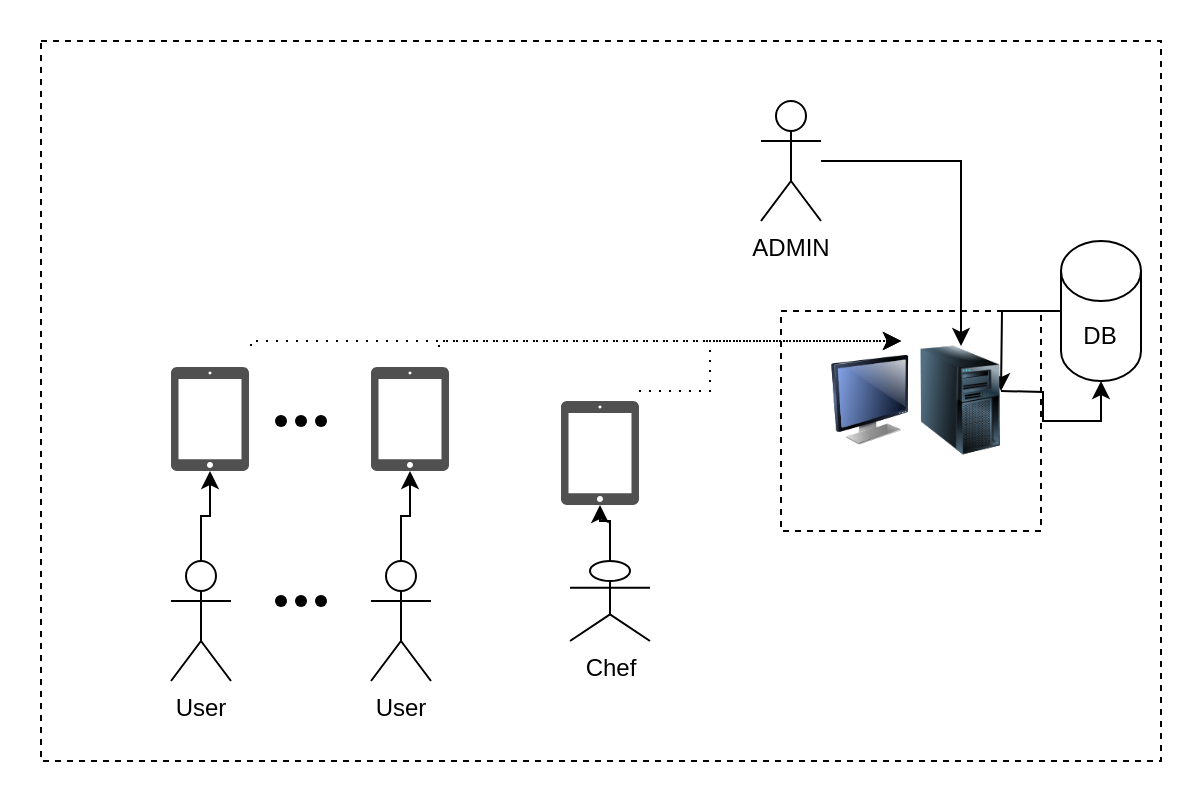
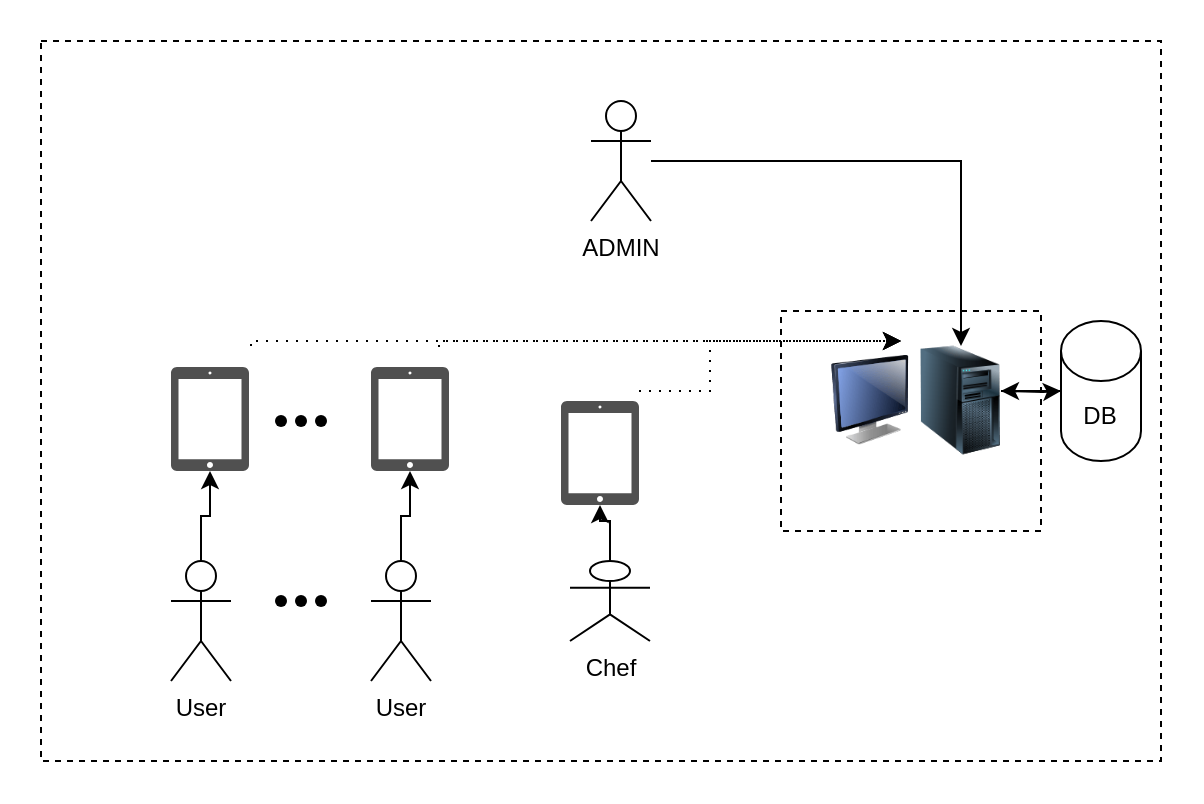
  <mxCell id="0" />
  <mxCell id="1" parent="0" />
  <mxCell id="2" value="" style="rounded=0;whiteSpace=wrap;html=1;dashed=1;" vertex="1" parent="1"><mxGeometry x="20" y="20" width="560" height="360" as="geometry" /></mxCell>
  <mxCell id="3" style="edgeStyle=orthogonalEdgeStyle;rounded=0;orthogonalLoop=1;jettySize=auto;html=1;entryX=1;entryY=0.5;entryDx=0;entryDy=0;" edge="1" parent="1" source="4"><mxGeometry relative="1" as="geometry"><mxPoint x="500" y="195" as="targetPoint" /></mxGeometry></mxCell>
- <mxCell id="4" value="DB" style="shape=cylinder3;whiteSpace=wrap;html=1;boundedLbl=1;backgroundOutline=1;size=15;" vertex="1" parent="1"><mxGeometry x="530" y="120" width="40" height="70" as="geometry" /></mxCell>
+ <mxCell id="4" value="DB" style="shape=cylinder3;whiteSpace=wrap;html=1;boundedLbl=1;backgroundOutline=1;size=15;" vertex="1" parent="1"><mxGeometry x="530" y="160" width="40" height="70" as="geometry" /></mxCell>
  <mxCell id="5" style="edgeStyle=orthogonalEdgeStyle;rounded=0;orthogonalLoop=1;jettySize=auto;html=1;" edge="1" parent="1" target="4"><mxGeometry relative="1" as="geometry"><mxPoint x="500" y="195" as="sourcePoint" /></mxGeometry></mxCell>
  <mxCell id="6" style="edgeStyle=orthogonalEdgeStyle;rounded=0;orthogonalLoop=1;jettySize=auto;html=1;" edge="1" parent="1" source="7" target="22"><mxGeometry relative="1" as="geometry"><mxPoint x="480" y="165" as="targetPoint" /></mxGeometry></mxCell>
- <mxCell id="7" value="ADMIN" style="shape=umlActor;verticalLabelPosition=bottom;verticalAlign=top;html=1;outlineConnect=0;" vertex="1" parent="1"><mxGeometry x="380" y="50" width="30" height="60" as="geometry" /></mxCell>
+ <mxCell id="7" value="ADMIN" style="shape=umlActor;verticalLabelPosition=bottom;verticalAlign=top;html=1;outlineConnect=0;" vertex="1" parent="1"><mxGeometry x="295" y="50" width="30" height="60" as="geometry" /></mxCell>
  <mxCell id="8" value="" style="shape=waypoint;sketch=0;fillStyle=solid;size=6;pointerEvents=1;points=[];fillColor=none;resizable=0;rotatable=0;perimeter=centerPerimeter;snapToPoint=1;" vertex="1" parent="1"><mxGeometry x="120" y="190" width="40" height="40" as="geometry" /></mxCell>
  <mxCell id="9" value="" style="shape=waypoint;sketch=0;fillStyle=solid;size=6;pointerEvents=1;points=[];fillColor=none;resizable=0;rotatable=0;perimeter=centerPerimeter;snapToPoint=1;" vertex="1" parent="1"><mxGeometry x="130" y="190" width="40" height="40" as="geometry" /></mxCell>
  <mxCell id="10" value="" style="shape=waypoint;sketch=0;fillStyle=solid;size=6;pointerEvents=1;points=[];fillColor=none;resizable=0;rotatable=0;perimeter=centerPerimeter;snapToPoint=1;" vertex="1" parent="1"><mxGeometry x="140" y="190" width="40" height="40" as="geometry" /></mxCell>
  <mxCell id="11" value="" style="shape=image;html=1;verticalAlign=top;verticalLabelPosition=bottom;labelBackgroundColor=#ffffff;imageAspect=0;aspect=fixed;image=https://cdn1.iconfinder.com/data/icons/travel-and-leisure-vol-1/512/16-128.png" vertex="1" parent="1"><mxGeometry x="450" y="165" width="10" height="10" as="geometry" /></mxCell>
  <mxCell id="12" style="edgeStyle=orthogonalEdgeStyle;rounded=0;orthogonalLoop=1;jettySize=auto;html=1;" edge="1" parent="1" source="13" target="24"><mxGeometry relative="1" as="geometry"><mxPoint x="100" y="250" as="targetPoint" /></mxGeometry></mxCell>
  <mxCell id="13" value="User" style="shape=umlActor;verticalLabelPosition=bottom;verticalAlign=top;html=1;outlineConnect=0;" vertex="1" parent="1"><mxGeometry x="85" y="280" width="30" height="60" as="geometry" /></mxCell>
  <mxCell id="14" style="edgeStyle=orthogonalEdgeStyle;rounded=0;orthogonalLoop=1;jettySize=auto;html=1;" edge="1" parent="1" source="15" target="29"><mxGeometry relative="1" as="geometry"><mxPoint x="200" y="250" as="targetPoint" /></mxGeometry></mxCell>
  <mxCell id="15" value="User" style="shape=umlActor;verticalLabelPosition=bottom;verticalAlign=top;html=1;outlineConnect=0;" vertex="1" parent="1"><mxGeometry x="185" y="280" width="30" height="60" as="geometry" /></mxCell>
  <mxCell id="16" value="" style="shape=waypoint;sketch=0;fillStyle=solid;size=6;pointerEvents=1;points=[];fillColor=none;resizable=0;rotatable=0;perimeter=centerPerimeter;snapToPoint=1;" vertex="1" parent="1"><mxGeometry x="120" y="280" width="40" height="40" as="geometry" /></mxCell>
  <mxCell id="17" value="" style="shape=waypoint;sketch=0;fillStyle=solid;size=6;pointerEvents=1;points=[];fillColor=none;resizable=0;rotatable=0;perimeter=centerPerimeter;snapToPoint=1;" vertex="1" parent="1"><mxGeometry x="130" y="280" width="40" height="40" as="geometry" /></mxCell>
  <mxCell id="18" value="" style="shape=waypoint;sketch=0;fillStyle=solid;size=6;pointerEvents=1;points=[];fillColor=none;resizable=0;rotatable=0;perimeter=centerPerimeter;snapToPoint=1;" vertex="1" parent="1"><mxGeometry x="140" y="280" width="40" height="40" as="geometry" /></mxCell>
  <mxCell id="19" style="edgeStyle=orthogonalEdgeStyle;rounded=0;orthogonalLoop=1;jettySize=auto;html=1;dashed=1;dashPattern=1 4;" edge="1" parent="1" source="30" target="11"><mxGeometry relative="1" as="geometry"><mxPoint x="230" y="165" as="sourcePoint" /><Array as="points"><mxPoint x="219" y="170" /></Array></mxGeometry></mxCell>
  <mxCell id="20" style="edgeStyle=orthogonalEdgeStyle;rounded=0;orthogonalLoop=1;jettySize=auto;html=1;entryX=0;entryY=0.5;entryDx=0;entryDy=0;dashed=1;dashPattern=1 4;" edge="1" parent="1" source="25" target="11"><mxGeometry relative="1" as="geometry"><Array as="points"><mxPoint x="125" y="170" /></Array></mxGeometry></mxCell>
  <mxCell id="21" value="" style="rounded=0;whiteSpace=wrap;html=1;fillColor=none;dashed=1;strokeWidth=1;perimeterSpacing=0;" vertex="1" parent="1"><mxGeometry x="390" y="155" width="130" height="110" as="geometry" /></mxCell>
  <mxCell id="22" value="" style="image;html=1;image=img/lib/clip_art/computers/Server_Tower_128x128.png;dashed=1;dashPattern=1 1;fillColor=none;" vertex="1" parent="1"><mxGeometry x="460" y="172.5" width="40" height="55" as="geometry" /></mxCell>
  <mxCell id="23" value="" style="image;html=1;image=img/lib/clip_art/computers/Monitor_128x128.png;dashed=1;dashPattern=1 1;fillColor=none;" vertex="1" parent="1"><mxGeometry x="410" y="177.5" width="50" height="45" as="geometry" /></mxCell>
  <mxCell id="24" value="" style="sketch=0;pointerEvents=1;shadow=0;dashed=0;html=1;strokeColor=none;fillColor=#505050;labelPosition=center;verticalLabelPosition=bottom;verticalAlign=top;outlineConnect=0;align=center;shape=mxgraph.office.devices.tablet_ipad;dashPattern=1 1;" vertex="1" parent="1"><mxGeometry x="85" y="183" width="39" height="52" as="geometry" /></mxCell>
  <mxCell id="25" value="" style="shape=image;html=1;verticalAlign=top;verticalLabelPosition=bottom;labelBackgroundColor=#ffffff;imageAspect=0;aspect=fixed;image=https://cdn1.iconfinder.com/data/icons/travel-and-leisure-vol-1/512/16-128.png" vertex="1" parent="1"><mxGeometry x="120" y="172.5" width="10" height="10" as="geometry" /></mxCell>
  <mxCell id="26" style="edgeStyle=orthogonalEdgeStyle;rounded=0;orthogonalLoop=1;jettySize=auto;html=1;" edge="1" parent="1" source="27" target="32"><mxGeometry relative="1" as="geometry" /></mxCell>
  <mxCell id="27" value="&lt;div&gt;Chef&lt;/div&gt;" style="shape=umlActor;verticalLabelPosition=bottom;verticalAlign=top;html=1;outlineConnect=0;" vertex="1" parent="1"><mxGeometry x="284.5" y="280" width="40" height="40" as="geometry" /></mxCell>
  <mxCell id="28" value="" style="group" vertex="1" connectable="0" parent="1"><mxGeometry x="185" y="173" width="39" height="62" as="geometry" /></mxCell>
  <mxCell id="29" value="" style="sketch=0;pointerEvents=1;shadow=0;dashed=0;html=1;strokeColor=none;fillColor=#505050;labelPosition=center;verticalLabelPosition=bottom;verticalAlign=top;outlineConnect=0;align=center;shape=mxgraph.office.devices.tablet_ipad;dashPattern=1 1;" vertex="1" parent="28"><mxGeometry y="10" width="39" height="52" as="geometry" /></mxCell>
  <mxCell id="30" value="" style="shape=image;html=1;verticalAlign=top;verticalLabelPosition=bottom;labelBackgroundColor=#ffffff;imageAspect=0;aspect=fixed;image=https://cdn1.iconfinder.com/data/icons/travel-and-leisure-vol-1/512/16-128.png" vertex="1" parent="28"><mxGeometry x="29" width="10" height="10" as="geometry" /></mxCell>
  <mxCell id="31" value="" style="group" vertex="1" connectable="0" parent="1"><mxGeometry x="280" y="190" width="39" height="62" as="geometry" /></mxCell>
  <mxCell id="32" value="" style="sketch=0;pointerEvents=1;shadow=0;dashed=0;html=1;strokeColor=none;fillColor=#505050;labelPosition=center;verticalLabelPosition=bottom;verticalAlign=top;outlineConnect=0;align=center;shape=mxgraph.office.devices.tablet_ipad;dashPattern=1 1;" vertex="1" parent="31"><mxGeometry y="10" width="39" height="52" as="geometry" /></mxCell>
  <mxCell id="33" value="" style="shape=image;html=1;verticalAlign=top;verticalLabelPosition=bottom;labelBackgroundColor=#ffffff;imageAspect=0;aspect=fixed;image=https://cdn1.iconfinder.com/data/icons/travel-and-leisure-vol-1/512/16-128.png" vertex="1" parent="31"><mxGeometry x="29" width="10" height="10" as="geometry" /></mxCell>
  <mxCell id="34" style="edgeStyle=orthogonalEdgeStyle;rounded=0;orthogonalLoop=1;jettySize=auto;html=1;entryX=0.462;entryY=0.136;entryDx=0;entryDy=0;entryPerimeter=0;dashed=1;dashPattern=1 4;" edge="1" parent="1" source="33" target="21"><mxGeometry relative="1" as="geometry" /></mxCell>
